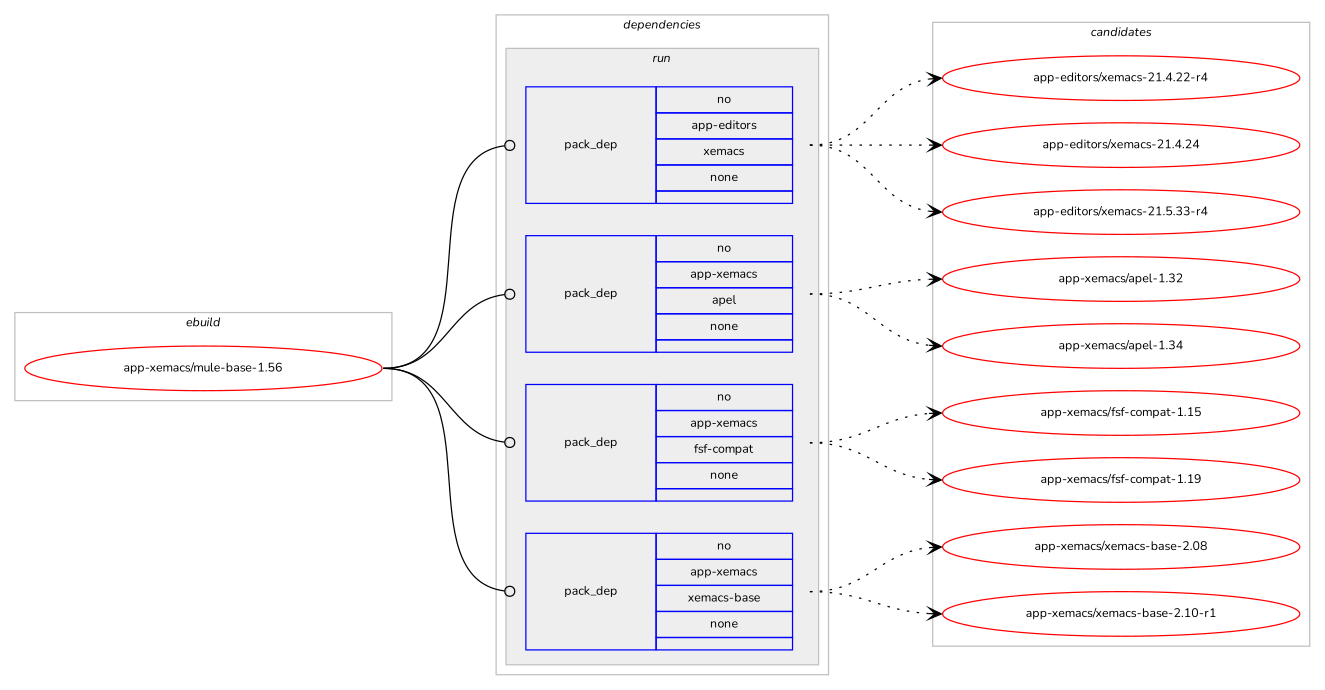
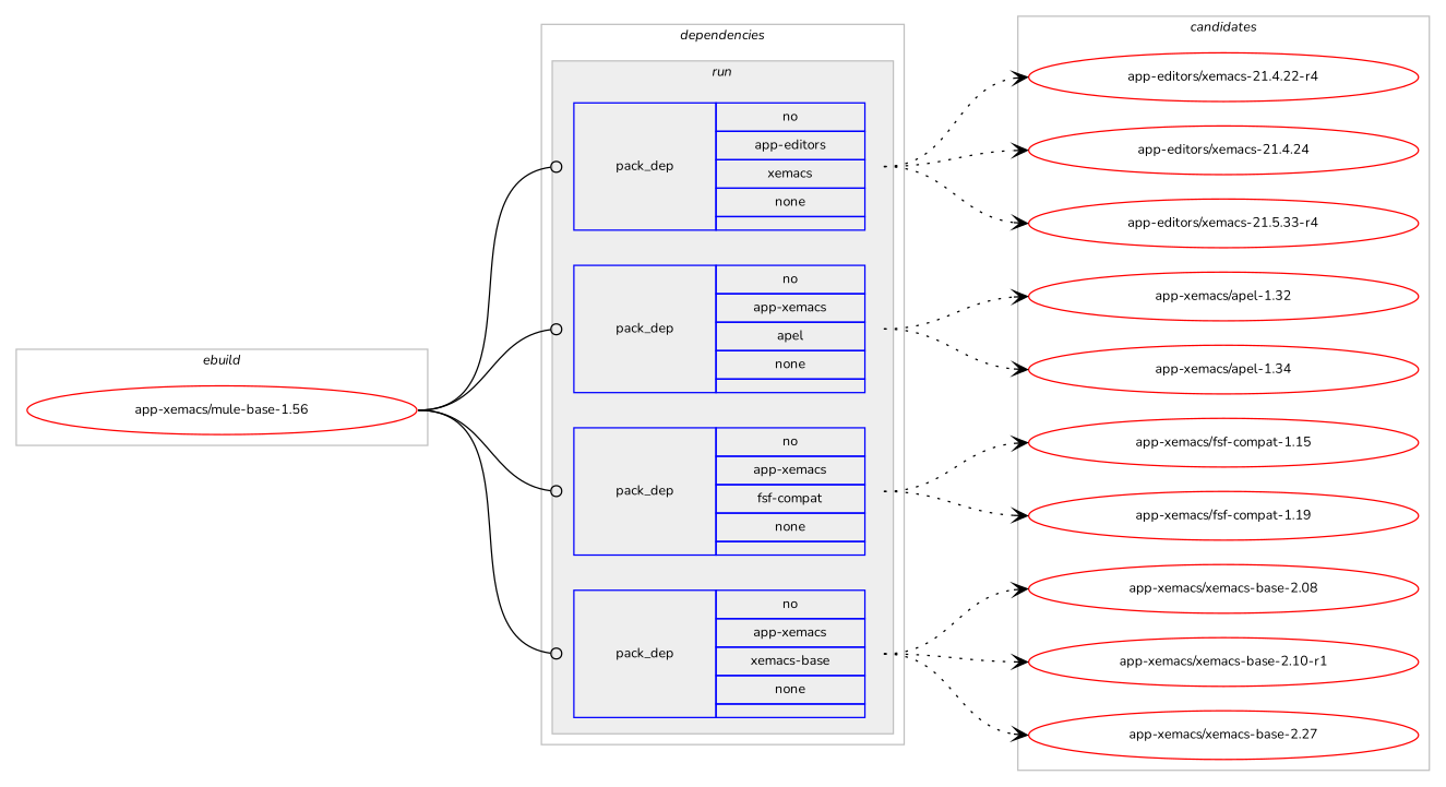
  digraph {
    compound=true
    concentrate=true
    fontname=Nunito
    fontsize=10
    newrank=true
    rankdir=LR
    ranksep=1.5
    node [color=red fontname=Nunito fontsize=10]
    edge [arrowhead=vee fontname=Nunito headport=w style=dotted tailport=e weight=100]
    n1 [label="app-xemacs/mule-base-1.56" width=4]
    n2 [color=blue label=<<TABLE BORDER="0" CELLBORDER="1" CELLSPACING="0" CELLPADDING="4" WIDTH="220"><TR><TD ROWSPAN="6" CELLPADDING="30">pack_dep</TD></TR><TR><TD WIDTH="110">no</TD></TR><TR><TD>app-editors</TD></TR><TR><TD>xemacs</TD></TR><TR><TD>none</TD></TR><TR><TD></TD></TR></TABLE>> shape=none]
    n3 [color=blue label=<<TABLE BORDER="0" CELLBORDER="1" CELLSPACING="0" CELLPADDING="4" WIDTH="220"><TR><TD ROWSPAN="6" CELLPADDING="30">pack_dep</TD></TR><TR><TD WIDTH="110">no</TD></TR><TR><TD>app-xemacs</TD></TR><TR><TD>apel</TD></TR><TR><TD>none</TD></TR><TR><TD></TD></TR></TABLE>> shape=none]
    n4 [color=blue label=<<TABLE BORDER="0" CELLBORDER="1" CELLSPACING="0" CELLPADDING="4" WIDTH="220"><TR><TD ROWSPAN="6" CELLPADDING="30">pack_dep</TD></TR><TR><TD WIDTH="110">no</TD></TR><TR><TD>app-xemacs</TD></TR><TR><TD>fsf-compat</TD></TR><TR><TD>none</TD></TR><TR><TD></TD></TR></TABLE>> shape=none]
    n5 [color=blue label=<<TABLE BORDER="0" CELLBORDER="1" CELLSPACING="0" CELLPADDING="4" WIDTH="220"><TR><TD ROWSPAN="6" CELLPADDING="30">pack_dep</TD></TR><TR><TD WIDTH="110">no</TD></TR><TR><TD>app-xemacs</TD></TR><TR><TD>xemacs-base</TD></TR><TR><TD>none</TD></TR><TR><TD></TD></TR></TABLE>> shape=none]
    n6 [label="app-editors/xemacs-21.4.22-r4" width=4]
    n7 [label="app-editors/xemacs-21.4.24" width=4]
    n8 [label="app-editors/xemacs-21.5.33-r4" width=4]
    n9 [label="app-xemacs/apel-1.32" width=4]
    n10 [label="app-xemacs/apel-1.34" width=4]
    n11 [label="app-xemacs/fsf-compat-1.15" width=4]
    n12 [label="app-xemacs/fsf-compat-1.19" width=4]
    n13 [label="app-xemacs/xemacs-base-2.08" width=4]
    n14 [label="app-xemacs/xemacs-base-2.10-r1" width=4]
+   n15 [label="app-xemacs/xemacs-base-2.27" width=4]
    subgraph cluster_1 {
      color=gray
      label=<<i>ebuild</i>>
      rank=same
      n1
    }
    subgraph cluster_2 {
      color=gray
      label=<<i>dependencies</i>>
      subgraph cluster_3 {
        color=gray
        fillcolor="#eeeeee"
        label=<<i>compile</i>>
        style=filled
      }
      subgraph cluster_4 {
        color=gray
        fillcolor="#eeeeee"
        label=<<i>compile and run</i>>
        style=filled
      }
      subgraph cluster_5 {
        color=gray
        fillcolor="#eeeeee"
        label=<<i>run</i>>
        style=filled
        subgraph sub_6 {
          color=gray
          fillcolor="#eeeeee"
          label=<<i>run</i>>
          style=filled
          n2
        }
        subgraph sub_7 {
          color=gray
          fillcolor="#eeeeee"
          label=<<i>run</i>>
          style=filled
          n3
        }
        subgraph sub_8 {
          color=gray
          fillcolor="#eeeeee"
          label=<<i>run</i>>
          style=filled
          n4
        }
        subgraph sub_9 {
          color=gray
          fillcolor="#eeeeee"
          label=<<i>run</i>>
          style=filled
          n5
        }
      }
    }
    subgraph cluster_10 {
      color=gray
      label=<<i>candidates</i>>
      rank=same
      subgraph sub_11 {
        color=black
        label=<<i>candidates</i>>
        nodesep=1
        rank=same
        n6
        n7
        n8
      }
      subgraph sub_12 {
        color=black
        label=<<i>candidates</i>>
        nodesep=1
        rank=same
        n9
        n10
      }
      subgraph sub_13 {
        color=black
        label=<<i>candidates</i>>
        nodesep=1
        rank=same
        n11
        n12
      }
      subgraph sub_14 {
        color=black
        label=<<i>candidates</i>>
        nodesep=1
        rank=same
        n13
        n14
+       n15
      }
    }
    n1 -> n2 [arrowhead=odot style=solid weight=20]
    n1 -> n3 [arrowhead=odot style=solid weight=20]
    n1 -> n4 [arrowhead=odot style=solid weight=20]
    n1 -> n5 [arrowhead=odot style=solid weight=20]
    n2 -> n6
    n2 -> n7
    n2 -> n8
    n3 -> n9
    n3 -> n10
    n4 -> n11
    n4 -> n12
    n5 -> n13
    n5 -> n14
+   n5 -> n15
  }
